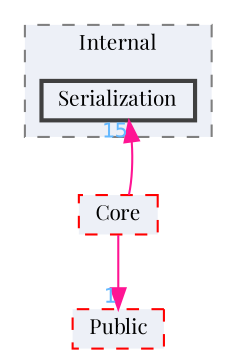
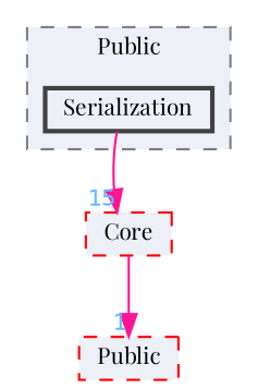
  digraph {
    compound=true
    fontname="Playfair Display"
    node [color=red fillcolor="#edf0f7" fontname="Playfair Display" fontsize=10 shape=box style="filled,dashed"]
    edge [color=deeppink fontcolor=steelblue1 fontname="Playfair Display" fontsize=10 labeldistance=1.5 labelfontname=Helvetica labelfontsize=10]
    n1 [color=grey25 height=0.2 label=Serialization style="filled,bold" width=0.4]
    n2 [height=0.2 label=Core width=0.4]
    n3 [height=0.2 label=Public width=0.4]
    subgraph cluster_1 {
      bgcolor="#edf0f7"
      fontsize=10
-     label=Internal
+     label=Public
      pencolor=grey50
      style="filled,dashed"
      n1
    }
-   n2 -> n1 [headlabel=15]
+   n1 -> n2 [headlabel=15]
    n2 -> n3 [headlabel=1]
  }
